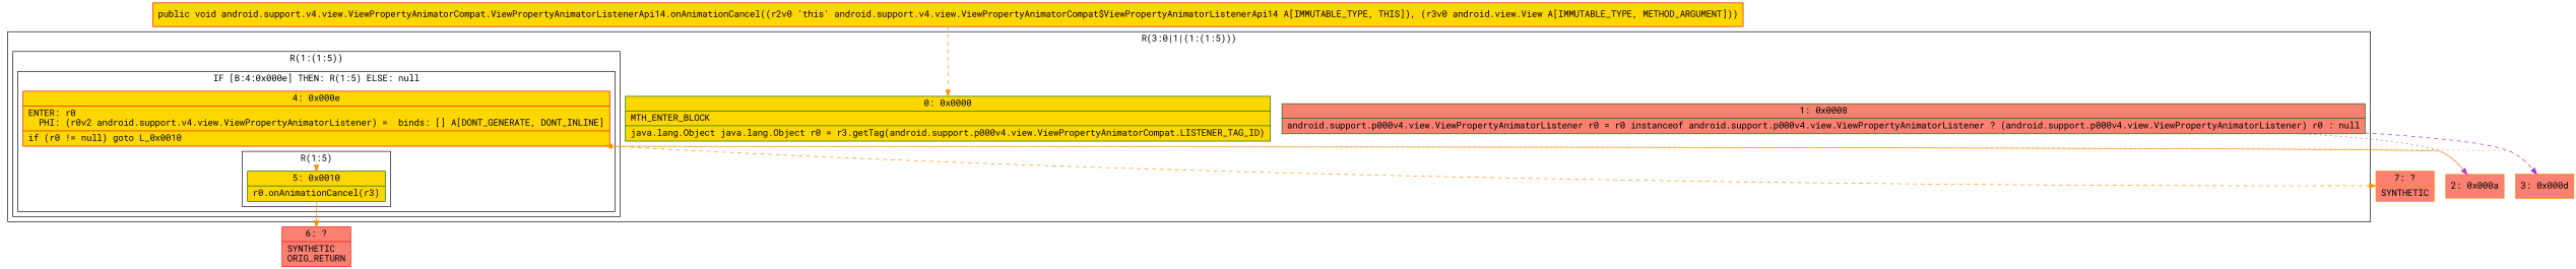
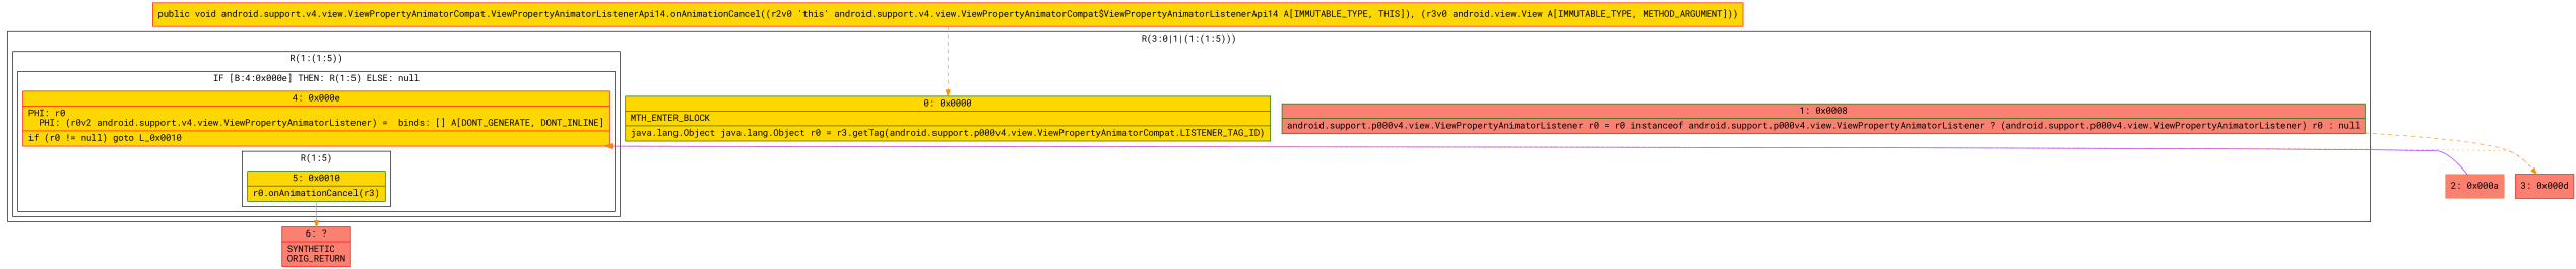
  digraph {
    fontname="Roboto Mono"
    node [color=red fillcolor=salmon fontname="Roboto Mono" shape=record style=filled]
    edge [color=darkorange fontname="Roboto Mono" style=dotted]
    n1 [color=darkgreen fillcolor=gold label="{5\:\ 0x0010|r0.onAnimationCancel(r3)\l}"]
-   n2 [fillcolor=gold label="{4\:\ 0x000e|ENTER: r0 \l  PHI: (r0v2 android.support.v4.view.ViewPropertyAnimatorListener) =  binds: [] A[DONT_GENERATE, DONT_INLINE]\l|if (r0 != null) goto L_0x0010\l}"]
+   n2 [fillcolor=gold label="{4\:\ 0x000e|PHI: r0 \l  PHI: (r0v2 android.support.v4.view.ViewPropertyAnimatorListener) =  binds: [] A[DONT_GENERATE, DONT_INLINE]\l|if (r0 != null) goto L_0x0010\l}"]
    n3 [color=darkgreen fillcolor=gold label="{0\:\ 0x0000|MTH_ENTER_BLOCK\l|java.lang.Object java.lang.Object r0 = r3.getTag(android.support.p000v4.view.ViewPropertyAnimatorCompat.LISTENER_TAG_ID)\l}"]
    n4 [color=darkgreen label="{1\:\ 0x0008|android.support.p000v4.view.ViewPropertyAnimatorListener r0 = r0 instanceof android.support.p000v4.view.ViewPropertyAnimatorListener ? (android.support.p000v4.view.ViewPropertyAnimatorListener) r0 : null\l}"]
    n5 [label="{6\:\ ?|SYNTHETIC\lORIG_RETURN\l}"]
-   n6 [color=darkorange label="{7\:\ ?|SYNTHETIC\l}"]
    n7 [color=darkorange label="{2\:\ 0x000a}"]
-   n8 [color=darkorange label="{3\:\ 0x000d}"]
+   n8 [label="{3\:\ 0x000d}"]
    n9 [fillcolor=gold label="{public void android.support.v4.view.ViewPropertyAnimatorCompat.ViewPropertyAnimatorListenerApi14.onAnimationCancel((r2v0 'this' android.support.v4.view.ViewPropertyAnimatorCompat$ViewPropertyAnimatorListenerApi14 A[IMMUTABLE_TYPE, THIS]), (r3v0 android.view.View A[IMMUTABLE_TYPE, METHOD_ARGUMENT])) }"]
    subgraph cluster_1 {
      label="R(3:0|1|(1:(1:5)))"
      n3
      n4
      subgraph cluster_2 {
        label="R(1:(1:5))"
        subgraph cluster_3 {
          label="IF [B:4:0x000e] THEN: R(1:5) ELSE: null"
          n2
          subgraph cluster_4 {
            label="R(1:5)"
            n1
          }
        }
      }
    }
    n1 -> n5 [style=solid]
-   n2 -> n1
-   n2 -> n6 [style=dashed]
-   n4 -> n7 [color=purple]
-   n4 -> n8 [color=purple style=dashed]
-   n7 -> n2 [style=solid]
+   n4 -> n8 [style=dashed]
+   n7 -> n2 [color=purple style=solid]
    n8 -> n2
    n9 -> n3 [style=dashed]
  }
